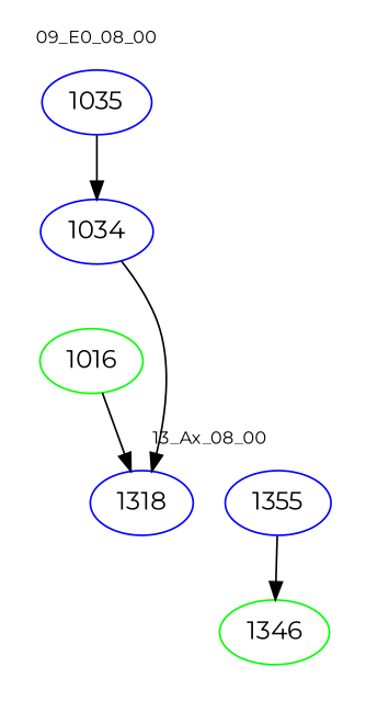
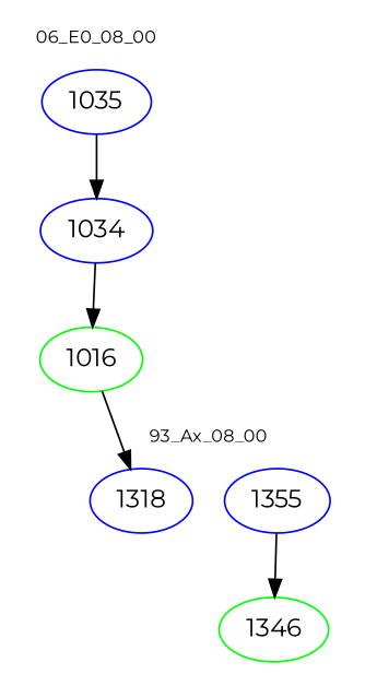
  digraph {
    fontname=Montserrat
    node [color=blue fontname=Montserrat]
    edge [color=black fontname=Montserrat]
    n1 [label=1355]
    n2 [label=1318]
    n3 [color=green label=1346]
    n4 [label=1034]
    n5 [color=green label=1016]
    n6 [label=1035]
    subgraph cluster_1 {
      color=white
      fontsize=10
-     label="13_Ax_08_00"
+     label="93_Ax_08_00"
      n1
      n2
      n3
    }
    subgraph cluster_2 {
      color=white
      fontsize=10
-     label="09_E0_08_00"
+     label="06_E0_08_00"
      n4
      n5
      n6
    }
    n1 -> n3
-   n4 -> n2
+   n4 -> n5
    n5 -> n2
    n6 -> n4
  }
